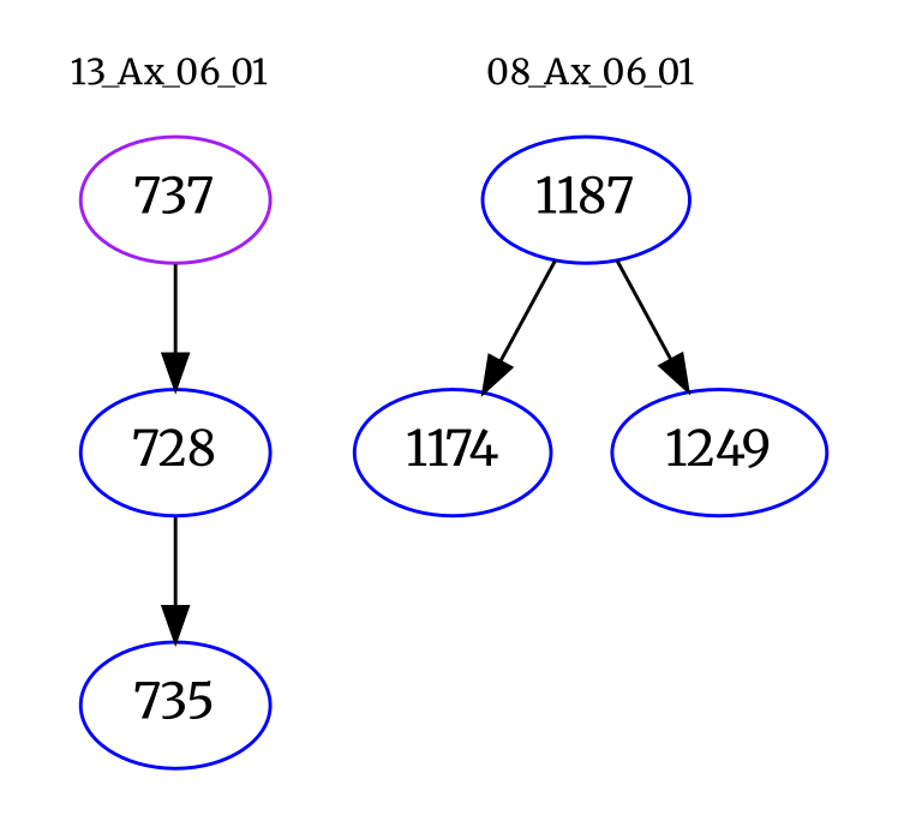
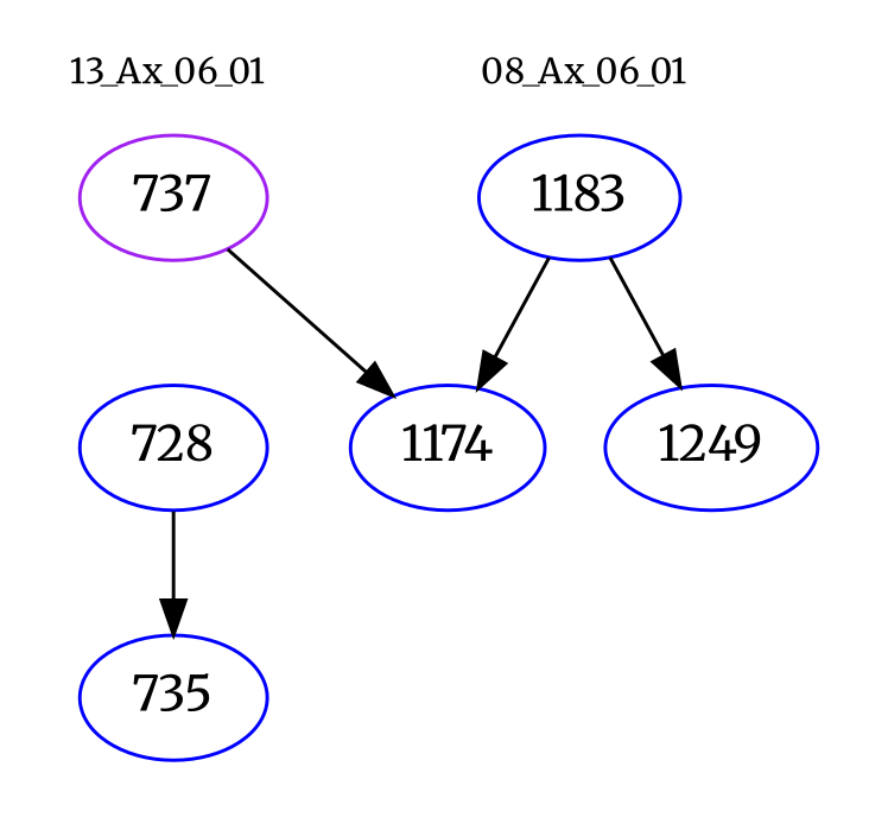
  digraph {
    fontname=Merriweather
    node [color=blue fontname=Merriweather]
    edge [color=black fontname=Merriweather]
    n1 [color=purple label=737]
    n2 [label=728]
    n3 [label=735]
-   n4 [label=1187]
+   n4 [label=1183]
    n5 [label=1174]
    n6 [label=1249]
    subgraph cluster_1 {
      color=white
      fontsize=10
      label="13_Ax_06_01"
      n1
      n2
      n3
    }
    subgraph cluster_2 {
      color=white
      fontsize=10
      label="08_Ax_06_01"
      n4
      n5
      n6
    }
-   n1 -> n2
+   n1 -> n5
    n2 -> n3
    n4 -> n5
    n4 -> n6
  }
